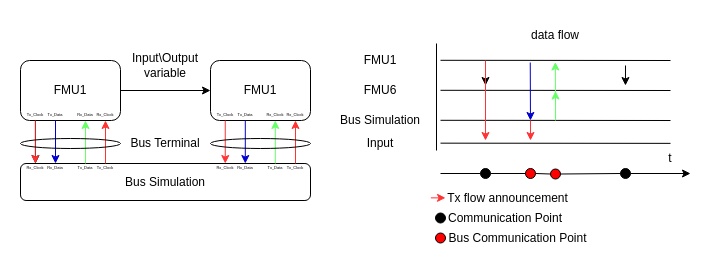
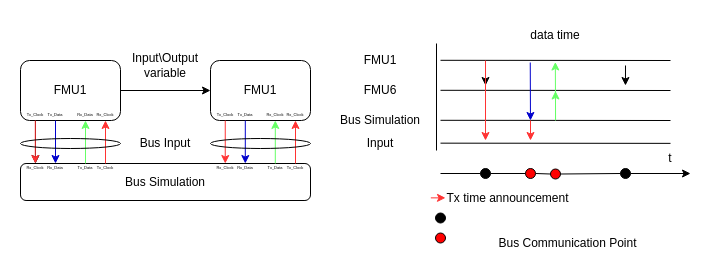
  <mxCell id="0" />
  <mxCell id="1" parent="0" />
  <mxCell id="2" style="edgeStyle=orthogonalEdgeStyle;rounded=0;orthogonalLoop=1;jettySize=auto;html=1;exitX=1;exitY=0.5;exitDx=0;exitDy=0;entryX=0;entryY=0.5;entryDx=0;entryDy=0;" parent="1" source="3" target="45" edge="1"><mxGeometry relative="1" as="geometry"><mxPoint x="213" y="90" as="targetPoint" /></mxGeometry></mxCell>
  <mxCell id="3" value="FMU1" style="rounded=1;whiteSpace=wrap;html=1;" parent="1" vertex="1"><mxGeometry x="20" y="60" width="100" height="60" as="geometry" /></mxCell>
  <mxCell id="4" value="Bus Simulation" style="rounded=1;whiteSpace=wrap;html=1;" parent="1" vertex="1"><mxGeometry x="20" y="163" width="290" height="37" as="geometry" /></mxCell>
  <mxCell id="5" value="Input\Output variable" style="text;html=1;strokeColor=none;fillColor=none;align=center;verticalAlign=middle;whiteSpace=wrap;rounded=0;" parent="1" vertex="1"><mxGeometry x="113" y="50" width="104" height="30" as="geometry" /></mxCell>
- <mxCell id="6" value="Bus Terminal" style="text;html=1;strokeColor=none;fillColor=none;align=center;verticalAlign=middle;whiteSpace=wrap;rounded=0;" parent="1" vertex="1"><mxGeometry x="113" y="133" width="104" height="20" as="geometry" /></mxCell>
+ <mxCell id="6" value="Bus Input" style="text;html=1;strokeColor=none;fillColor=none;align=center;verticalAlign=middle;whiteSpace=wrap;rounded=0;" parent="1" vertex="1"><mxGeometry x="113" y="133" width="104" height="20" as="geometry" /></mxCell>
  <mxCell id="7" value="" style="endArrow=none;html=1;rounded=0;" parent="1" edge="1"><mxGeometry width="50" height="50" relative="1" as="geometry"><mxPoint x="436" y="150" as="sourcePoint" /><mxPoint x="436" y="43" as="targetPoint" /></mxGeometry></mxCell>
  <mxCell id="8" value="" style="endArrow=classic;html=1;rounded=0;startArrow=none;" parent="1" source="20" edge="1"><mxGeometry width="50" height="50" relative="1" as="geometry"><mxPoint x="440" y="178" as="sourcePoint" /><mxPoint x="690" y="173" as="targetPoint" /></mxGeometry></mxCell>
  <mxCell id="9" value="FMU1" style="text;html=1;strokeColor=none;fillColor=none;align=center;verticalAlign=middle;whiteSpace=wrap;rounded=0;" parent="1" vertex="1"><mxGeometry x="350" y="45" width="60" height="30" as="geometry" /></mxCell>
  <mxCell id="10" value="FMU6" style="text;html=1;strokeColor=none;fillColor=none;align=center;verticalAlign=middle;whiteSpace=wrap;rounded=0;" parent="1" vertex="1"><mxGeometry x="350" y="75" width="60" height="30" as="geometry" /></mxCell>
  <mxCell id="11" value="Bus Simulation" style="text;html=1;strokeColor=none;fillColor=none;align=center;verticalAlign=middle;whiteSpace=wrap;rounded=0;" parent="1" vertex="1"><mxGeometry x="330" y="105" width="100" height="30" as="geometry" /></mxCell>
  <mxCell id="12" value="" style="endArrow=none;html=1;rounded=0;" parent="1" edge="1"><mxGeometry width="50" height="50" relative="1" as="geometry"><mxPoint x="670" y="90" as="sourcePoint" /><mxPoint x="440" y="89.8" as="targetPoint" /></mxGeometry></mxCell>
  <mxCell id="13" value="" style="endArrow=none;html=1;rounded=0;" parent="1" edge="1"><mxGeometry width="50" height="50" relative="1" as="geometry"><mxPoint x="670" y="60" as="sourcePoint" /><mxPoint x="440" y="59.8" as="targetPoint" /></mxGeometry></mxCell>
  <mxCell id="14" value="" style="endArrow=none;html=1;rounded=0;" parent="1" edge="1"><mxGeometry width="50" height="50" relative="1" as="geometry"><mxPoint x="670" y="120" as="sourcePoint" /><mxPoint x="440" y="119.8" as="targetPoint" /></mxGeometry></mxCell>
  <mxCell id="15" value="t" style="text;html=1;strokeColor=none;fillColor=none;align=center;verticalAlign=middle;whiteSpace=wrap;rounded=0;" parent="1" vertex="1"><mxGeometry x="660" y="148" width="20" height="20" as="geometry" /></mxCell>
- <mxCell id="16" value="data flow" style="text;html=1;strokeColor=none;fillColor=none;align=center;verticalAlign=middle;whiteSpace=wrap;rounded=0;" parent="1" vertex="1"><mxGeometry x="525" y="20" width="60" height="30" as="geometry" /></mxCell>
+ <mxCell id="16" value="data time" style="text;html=1;strokeColor=none;fillColor=none;align=center;verticalAlign=middle;whiteSpace=wrap;rounded=0;" parent="1" vertex="1"><mxGeometry x="525" y="20" width="60" height="30" as="geometry" /></mxCell>
  <mxCell id="17" value="" style="ellipse;whiteSpace=wrap;html=1;aspect=fixed;fillColor=#000000;" parent="1" vertex="1"><mxGeometry x="480" y="168" width="10" height="10" as="geometry" /></mxCell>
  <mxCell id="18" value="" style="endArrow=none;html=1;rounded=0;" parent="1" target="17" edge="1"><mxGeometry width="50" height="50" relative="1" as="geometry"><mxPoint x="440" y="173" as="sourcePoint" /><mxPoint x="750" y="178" as="targetPoint" /></mxGeometry></mxCell>
  <mxCell id="19" style="edgeStyle=orthogonalEdgeStyle;rounded=0;orthogonalLoop=1;jettySize=auto;html=1;" parent="1" edge="1"><mxGeometry relative="1" as="geometry"><mxPoint x="485" y="65" as="sourcePoint" /><mxPoint x="485.05" y="85" as="targetPoint" /></mxGeometry></mxCell>
  <mxCell id="20" value="" style="ellipse;whiteSpace=wrap;html=1;aspect=fixed;fillColor=#000000;" parent="1" vertex="1"><mxGeometry x="620" y="168" width="10" height="10" as="geometry" /></mxCell>
  <mxCell id="21" value="" style="endArrow=none;html=1;rounded=0;startArrow=none;" parent="1" source="23" target="20" edge="1"><mxGeometry width="50" height="50" relative="1" as="geometry"><mxPoint x="490" y="173" as="sourcePoint" /><mxPoint x="810" y="173" as="targetPoint" /></mxGeometry></mxCell>
  <mxCell id="22" style="edgeStyle=orthogonalEdgeStyle;rounded=0;orthogonalLoop=1;jettySize=auto;html=1;" parent="1" edge="1"><mxGeometry relative="1" as="geometry"><mxPoint x="625" y="65" as="sourcePoint" /><mxPoint x="624.97" y="85" as="targetPoint" /></mxGeometry></mxCell>
  <mxCell id="23" value="" style="ellipse;whiteSpace=wrap;html=1;aspect=fixed;fillColor=#FF0000;" parent="1" vertex="1"><mxGeometry x="550" y="168.5" width="10" height="10" as="geometry" /></mxCell>
  <mxCell id="24" value="" style="endArrow=none;html=1;rounded=0;startArrow=none;" parent="1" source="25" target="23" edge="1"><mxGeometry width="50" height="50" relative="1" as="geometry"><mxPoint x="490" y="173" as="sourcePoint" /><mxPoint x="620" y="173" as="targetPoint" /></mxGeometry></mxCell>
  <mxCell id="25" value="" style="ellipse;whiteSpace=wrap;html=1;aspect=fixed;fillColor=#FF0000;" parent="1" vertex="1"><mxGeometry x="525" y="168" width="10" height="10" as="geometry" /></mxCell>
  <mxCell id="26" value="" style="endArrow=none;html=1;rounded=0;startArrow=none;" parent="1" source="17" target="25" edge="1"><mxGeometry width="50" height="50" relative="1" as="geometry"><mxPoint x="490" y="173" as="sourcePoint" /><mxPoint x="540" y="173" as="targetPoint" /></mxGeometry></mxCell>
  <mxCell id="27" value="" style="ellipse;whiteSpace=wrap;html=1;aspect=fixed;fillColor=#FF0000;" parent="1" vertex="1"><mxGeometry x="435" y="232.5" width="10" height="10" as="geometry" /></mxCell>
  <mxCell id="28" value="" style="ellipse;whiteSpace=wrap;html=1;aspect=fixed;fillColor=#000000;" parent="1" vertex="1"><mxGeometry x="435" y="212.5" width="10" height="10" as="geometry" /></mxCell>
- <mxCell id="29" value="Communication Point" style="text;html=1;strokeColor=none;fillColor=none;align=center;verticalAlign=middle;whiteSpace=wrap;rounded=0;" parent="1" vertex="1"><mxGeometry x="445" y="210" width="120" height="15" as="geometry" /></mxCell>
  <mxCell id="30" value="Rx_Clock" style="text;html=1;strokeColor=none;fillColor=none;align=center;verticalAlign=middle;whiteSpace=wrap;rounded=0;fontSize=4;" parent="1" vertex="1"><mxGeometry x="90" y="110" width="30" height="10" as="geometry" /></mxCell>
  <mxCell id="31" value="Tx_Clock" style="text;html=1;strokeColor=none;fillColor=none;align=center;verticalAlign=middle;whiteSpace=wrap;rounded=0;fontSize=4;" parent="1" vertex="1"><mxGeometry x="90" y="163" width="30" height="10" as="geometry" /></mxCell>
  <mxCell id="32" value="" style="endArrow=classic;html=1;rounded=0;fontSize=4;entryX=0.5;entryY=1;entryDx=0;entryDy=0;exitX=0.5;exitY=0;exitDx=0;exitDy=0;strokeColor=#FF3333;" parent="1" source="31" target="30" edge="1"><mxGeometry width="50" height="50" relative="1" as="geometry"><mxPoint x="140" y="150" as="sourcePoint" /><mxPoint x="190" y="100" as="targetPoint" /></mxGeometry></mxCell>
  <mxCell id="33" value="" style="endArrow=classic;html=1;rounded=0;fontSize=4;exitX=0.5;exitY=1;exitDx=0;exitDy=0;entryX=0.5;entryY=0;entryDx=0;entryDy=0;" parent="1" source="34" target="35" edge="1"><mxGeometry width="50" height="50" relative="1" as="geometry"><mxPoint x="50" y="120" as="sourcePoint" /><mxPoint x="50" y="160" as="targetPoint" /></mxGeometry></mxCell>
  <mxCell id="34" value="Tx_Clock" style="text;html=1;strokeColor=none;fillColor=none;align=center;verticalAlign=middle;whiteSpace=wrap;rounded=0;fontSize=4;" parent="1" vertex="1"><mxGeometry x="20" y="110" width="30" height="10" as="geometry" /></mxCell>
  <mxCell id="35" value="Rx_Clock" style="text;html=1;strokeColor=none;fillColor=none;align=center;verticalAlign=middle;whiteSpace=wrap;rounded=0;fontSize=4;" parent="1" vertex="1"><mxGeometry x="20" y="163" width="30" height="10" as="geometry" /></mxCell>
  <mxCell id="36" value="Tx_Data" style="text;html=1;strokeColor=none;fillColor=none;align=center;verticalAlign=middle;whiteSpace=wrap;rounded=0;fontSize=4;" parent="1" vertex="1"><mxGeometry x="40" y="110" width="30" height="10" as="geometry" /></mxCell>
  <mxCell id="37" value="Rx_Data" style="text;html=1;strokeColor=none;fillColor=none;align=center;verticalAlign=middle;whiteSpace=wrap;rounded=0;fontSize=4;" parent="1" vertex="1"><mxGeometry x="40" y="163" width="30" height="10" as="geometry" /></mxCell>
  <mxCell id="38" value="" style="endArrow=classic;html=1;rounded=0;fontSize=4;exitX=0.5;exitY=1;exitDx=0;exitDy=0;entryX=0.5;entryY=0;entryDx=0;entryDy=0;strokeColor=#0000CC;" parent="1" source="36" target="37" edge="1"><mxGeometry x="-1" y="10" width="50" height="50" relative="1" as="geometry"><mxPoint x="60" y="130" as="sourcePoint" /><mxPoint x="60" y="170" as="targetPoint" /><mxPoint as="offset" /></mxGeometry></mxCell>
  <mxCell id="39" value="" style="endArrow=classic;html=1;rounded=0;fontSize=4;exitX=0.5;exitY=1;exitDx=0;exitDy=0;strokeColor=#0000CC;" parent="1" edge="1"><mxGeometry x="-1" y="10" width="50" height="50" relative="1" as="geometry"><mxPoint x="529.76" y="62" as="sourcePoint" /><mxPoint x="529.96" y="120" as="targetPoint" /><mxPoint as="offset" /></mxGeometry></mxCell>
  <mxCell id="40" value="Tx_Data" style="text;html=1;strokeColor=none;fillColor=none;align=center;verticalAlign=middle;whiteSpace=wrap;rounded=0;fontSize=4;" parent="1" vertex="1"><mxGeometry x="70" y="163" width="30" height="10" as="geometry" /></mxCell>
  <mxCell id="41" value="Rx_Data" style="text;html=1;strokeColor=none;fillColor=none;align=center;verticalAlign=middle;whiteSpace=wrap;rounded=0;fontSize=4;" parent="1" vertex="1"><mxGeometry x="70" y="110" width="30" height="10" as="geometry" /></mxCell>
  <mxCell id="42" value="" style="endArrow=classic;html=1;rounded=0;fontSize=4;entryX=0.5;entryY=1;entryDx=0;entryDy=0;exitX=0.5;exitY=0;exitDx=0;exitDy=0;strokeColor=#66FF66;" parent="1" source="40" target="41" edge="1"><mxGeometry width="50" height="50" relative="1" as="geometry"><mxPoint x="115" y="173" as="sourcePoint" /><mxPoint x="115" y="130" as="targetPoint" /></mxGeometry></mxCell>
  <mxCell id="43" value="" style="endArrow=classic;html=1;rounded=0;fontSize=4;entryX=0.5;entryY=1;entryDx=0;entryDy=0;strokeColor=#66FF66;" parent="1" edge="1"><mxGeometry width="50" height="50" relative="1" as="geometry"><mxPoint x="555.07" y="119.5" as="sourcePoint" /><mxPoint x="554.83" y="61.5" as="targetPoint" /></mxGeometry></mxCell>
  <mxCell id="44" value="" style="endArrow=classic;html=1;rounded=0;fontSize=4;exitX=0.5;exitY=1;exitDx=0;exitDy=0;entryX=0.5;entryY=0;entryDx=0;entryDy=0;strokeColor=#FF3333;" parent="1" edge="1"><mxGeometry width="50" height="50" relative="1" as="geometry"><mxPoint x="34.8" y="120" as="sourcePoint" /><mxPoint x="34.8" y="163" as="targetPoint" /></mxGeometry></mxCell>
  <mxCell id="45" value="FMU1" style="rounded=1;whiteSpace=wrap;html=1;" parent="1" vertex="1"><mxGeometry x="210" y="60" width="100" height="60" as="geometry" /></mxCell>
  <mxCell id="46" value="Rx_Clock" style="text;html=1;strokeColor=none;fillColor=none;align=center;verticalAlign=middle;whiteSpace=wrap;rounded=0;fontSize=4;" parent="1" vertex="1"><mxGeometry x="280" y="110" width="30" height="10" as="geometry" /></mxCell>
  <mxCell id="47" value="Tx_Clock" style="text;html=1;strokeColor=none;fillColor=none;align=center;verticalAlign=middle;whiteSpace=wrap;rounded=0;fontSize=4;" parent="1" vertex="1"><mxGeometry x="210" y="110" width="30" height="10" as="geometry" /></mxCell>
  <mxCell id="48" value="Tx_Data" style="text;html=1;strokeColor=none;fillColor=none;align=center;verticalAlign=middle;whiteSpace=wrap;rounded=0;fontSize=4;" parent="1" vertex="1"><mxGeometry x="230" y="110" width="30" height="10" as="geometry" /></mxCell>
  <mxCell id="49" value="Rx_Clock" style="text;html=1;strokeColor=none;fillColor=none;align=center;verticalAlign=middle;whiteSpace=wrap;rounded=0;fontSize=4;" parent="1" vertex="1"><mxGeometry x="260" y="110" width="30" height="10" as="geometry" /></mxCell>
  <mxCell id="50" value="Tx_Clock" style="text;html=1;strokeColor=none;fillColor=none;align=center;verticalAlign=middle;whiteSpace=wrap;rounded=0;fontSize=4;" parent="1" vertex="1"><mxGeometry x="280" y="163" width="30" height="10" as="geometry" /></mxCell>
  <mxCell id="51" value="Rx_Clock" style="text;html=1;strokeColor=none;fillColor=none;align=center;verticalAlign=middle;whiteSpace=wrap;rounded=0;fontSize=4;" parent="1" vertex="1"><mxGeometry x="210" y="163" width="30" height="10" as="geometry" /></mxCell>
  <mxCell id="52" value="Rx_Data" style="text;html=1;strokeColor=none;fillColor=none;align=center;verticalAlign=middle;whiteSpace=wrap;rounded=0;fontSize=4;" parent="1" vertex="1"><mxGeometry x="230" y="163" width="30" height="10" as="geometry" /></mxCell>
  <mxCell id="53" value="Tx_Data" style="text;html=1;strokeColor=none;fillColor=none;align=center;verticalAlign=middle;whiteSpace=wrap;rounded=0;fontSize=4;" parent="1" vertex="1"><mxGeometry x="260" y="163" width="30" height="10" as="geometry" /></mxCell>
  <mxCell id="54" value="" style="endArrow=classic;html=1;rounded=0;fontSize=4;entryX=0.5;entryY=1;entryDx=0;entryDy=0;exitX=0.5;exitY=0;exitDx=0;exitDy=0;strokeColor=#FF3333;" parent="1" source="50" target="46" edge="1"><mxGeometry x="0.535" y="-165" width="50" height="50" relative="1" as="geometry"><mxPoint x="115" y="173" as="sourcePoint" /><mxPoint x="115" y="130" as="targetPoint" /><mxPoint as="offset" /></mxGeometry></mxCell>
  <mxCell id="55" value="" style="endArrow=classic;html=1;rounded=0;fontSize=4;exitX=0.5;exitY=1;exitDx=0;exitDy=0;entryX=0.5;entryY=0;entryDx=0;entryDy=0;strokeColor=#FF3333;" parent="1" edge="1"><mxGeometry x="-0.07" y="145" width="50" height="50" relative="1" as="geometry"><mxPoint x="224.76" y="120" as="sourcePoint" /><mxPoint x="224.76" y="163" as="targetPoint" /><mxPoint as="offset" /></mxGeometry></mxCell>
  <mxCell id="56" value="" style="endArrow=classic;html=1;rounded=0;fontSize=4;exitX=0.5;exitY=1;exitDx=0;exitDy=0;entryX=0.5;entryY=0;entryDx=0;entryDy=0;strokeColor=#0000CC;" parent="1" edge="1"><mxGeometry x="-1" y="10" width="50" height="50" relative="1" as="geometry"><mxPoint x="244.8" y="120" as="sourcePoint" /><mxPoint x="244.8" y="163" as="targetPoint" /><mxPoint as="offset" /></mxGeometry></mxCell>
  <mxCell id="57" value="" style="endArrow=classic;html=1;rounded=0;fontSize=4;entryX=0.5;entryY=1;entryDx=0;entryDy=0;exitX=0.5;exitY=0;exitDx=0;exitDy=0;strokeColor=#66FF66;" parent="1" edge="1"><mxGeometry width="50" height="50" relative="1" as="geometry"><mxPoint x="274.8" y="163" as="sourcePoint" /><mxPoint x="274.8" y="120" as="targetPoint" /></mxGeometry></mxCell>
  <mxCell id="58" value="" style="ellipse;whiteSpace=wrap;html=1;fontSize=4;fillColor=none;" parent="1" vertex="1"><mxGeometry x="210" y="138" width="100" height="10" as="geometry" /></mxCell>
  <mxCell id="59" value="" style="ellipse;whiteSpace=wrap;html=1;fontSize=4;fillColor=none;" parent="1" vertex="1"><mxGeometry x="20" y="138" width="100" height="10" as="geometry" /></mxCell>
  <mxCell id="60" value="" style="endArrow=classic;html=1;rounded=0;fontSize=4;strokeColor=#FF3333;" parent="1" edge="1"><mxGeometry x="-0.07" y="145" width="50" height="50" relative="1" as="geometry"><mxPoint x="485" y="60" as="sourcePoint" /><mxPoint x="485" y="140" as="targetPoint" /><mxPoint as="offset" /><Array as="points" /></mxGeometry></mxCell>
  <mxCell id="61" value="Input" style="text;html=1;strokeColor=none;fillColor=none;align=center;verticalAlign=middle;whiteSpace=wrap;rounded=0;" parent="1" vertex="1"><mxGeometry x="330" y="128" width="100" height="30" as="geometry" /></mxCell>
  <mxCell id="62" value="" style="endArrow=none;html=1;rounded=0;" parent="1" edge="1"><mxGeometry width="50" height="50" relative="1" as="geometry"><mxPoint x="670" y="142.86" as="sourcePoint" /><mxPoint x="440" y="142.66" as="targetPoint" /></mxGeometry></mxCell>
- <mxCell id="63" value="Bus Communication Point" style="text;html=1;strokeColor=none;fillColor=none;align=center;verticalAlign=middle;whiteSpace=wrap;rounded=0;" parent="1" vertex="1"><mxGeometry x="445" y="230" width="145" height="15" as="geometry" /></mxCell>
- <mxCell id="64" value="Tx flow announcement" style="text;html=1;strokeColor=none;fillColor=none;align=center;verticalAlign=middle;whiteSpace=wrap;rounded=0;" parent="1" vertex="1"><mxGeometry x="445" y="190" width="125" height="15" as="geometry" /></mxCell>
+ <mxCell id="63" value="Bus Communication Point" style="text;html=1;strokeColor=none;fillColor=none;align=center;verticalAlign=middle;whiteSpace=wrap;rounded=0;" parent="1" vertex="1"><mxGeometry x="495" y="235" width="145" height="15" as="geometry" /></mxCell>
+ <mxCell id="64" value="Tx time announcement" style="text;html=1;strokeColor=none;fillColor=none;align=center;verticalAlign=middle;whiteSpace=wrap;rounded=0;" parent="1" vertex="1"><mxGeometry x="445" y="190" width="125" height="15" as="geometry" /></mxCell>
  <mxCell id="65" value="" style="endArrow=classic;html=1;rounded=0;fontSize=4;strokeColor=#FF3333;" parent="1" edge="1"><mxGeometry x="-0.07" y="145" width="50" height="50" relative="1" as="geometry"><mxPoint x="430.33" y="197.36" as="sourcePoint" /><mxPoint x="445" y="197.36" as="targetPoint" /><mxPoint as="offset" /><Array as="points" /></mxGeometry></mxCell>
  <mxCell id="66" value="" style="endArrow=classic;html=1;rounded=0;fontSize=4;strokeColor=#FF3333;" parent="1" edge="1"><mxGeometry x="-0.07" y="145" width="50" height="50" relative="1" as="geometry"><mxPoint x="530" y="120" as="sourcePoint" /><mxPoint x="530" y="140" as="targetPoint" /><mxPoint as="offset" /><Array as="points" /></mxGeometry></mxCell>
  <mxCell id="67" value="" style="endArrow=classic;html=1;rounded=0;fontSize=4;strokeColor=#66FF66;" parent="1" edge="1"><mxGeometry width="50" height="50" relative="1" as="geometry"><mxPoint x="555" y="120" as="sourcePoint" /><mxPoint x="555" y="90.5" as="targetPoint" /></mxGeometry></mxCell>
